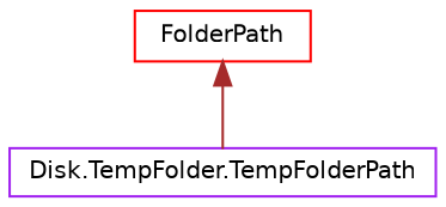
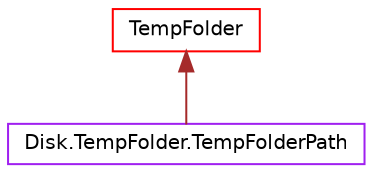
  digraph {
    rankdir=TB
    node [fontname=Helvetica fontsize=10 shape=record]
-   n1 [color=red height=0.2 label=FolderPath width=0.4]
+   n1 [color=red height=0.2 label=TempFolder width=0.4]
    n2 [color=purple height=0.2 label="Disk.TempFolder.TempFolderPath" width=0.4]
    n1 -> n2 [color=brown dir=back fontname=Helvetica fontsize=10 labelfontname=Helvetica labelfontsize=10 style=solid]
  }
